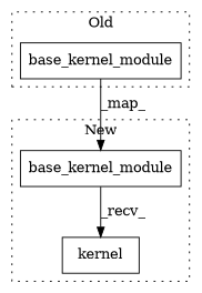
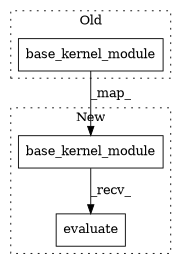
  digraph {
    node [a=32 l="19,1" shape=box]
    n1 [label=base_kernel_module s="2608,2650"]
-   n2 [l=10 label=kernel s=2652]
+   n2 [l=10 label=evaluate s=2652]
    n3 [label=base_kernel_module s="2597,2639"]
    subgraph cluster_1 {
      label=New
      style=dotted
      n1
      n2
    }
    subgraph cluster_2 {
      label=Old
      style=dotted
      n3
    }
    n1 -> n2 [label=_recv_]
    n3 -> n1 [label=_map_]
  }
